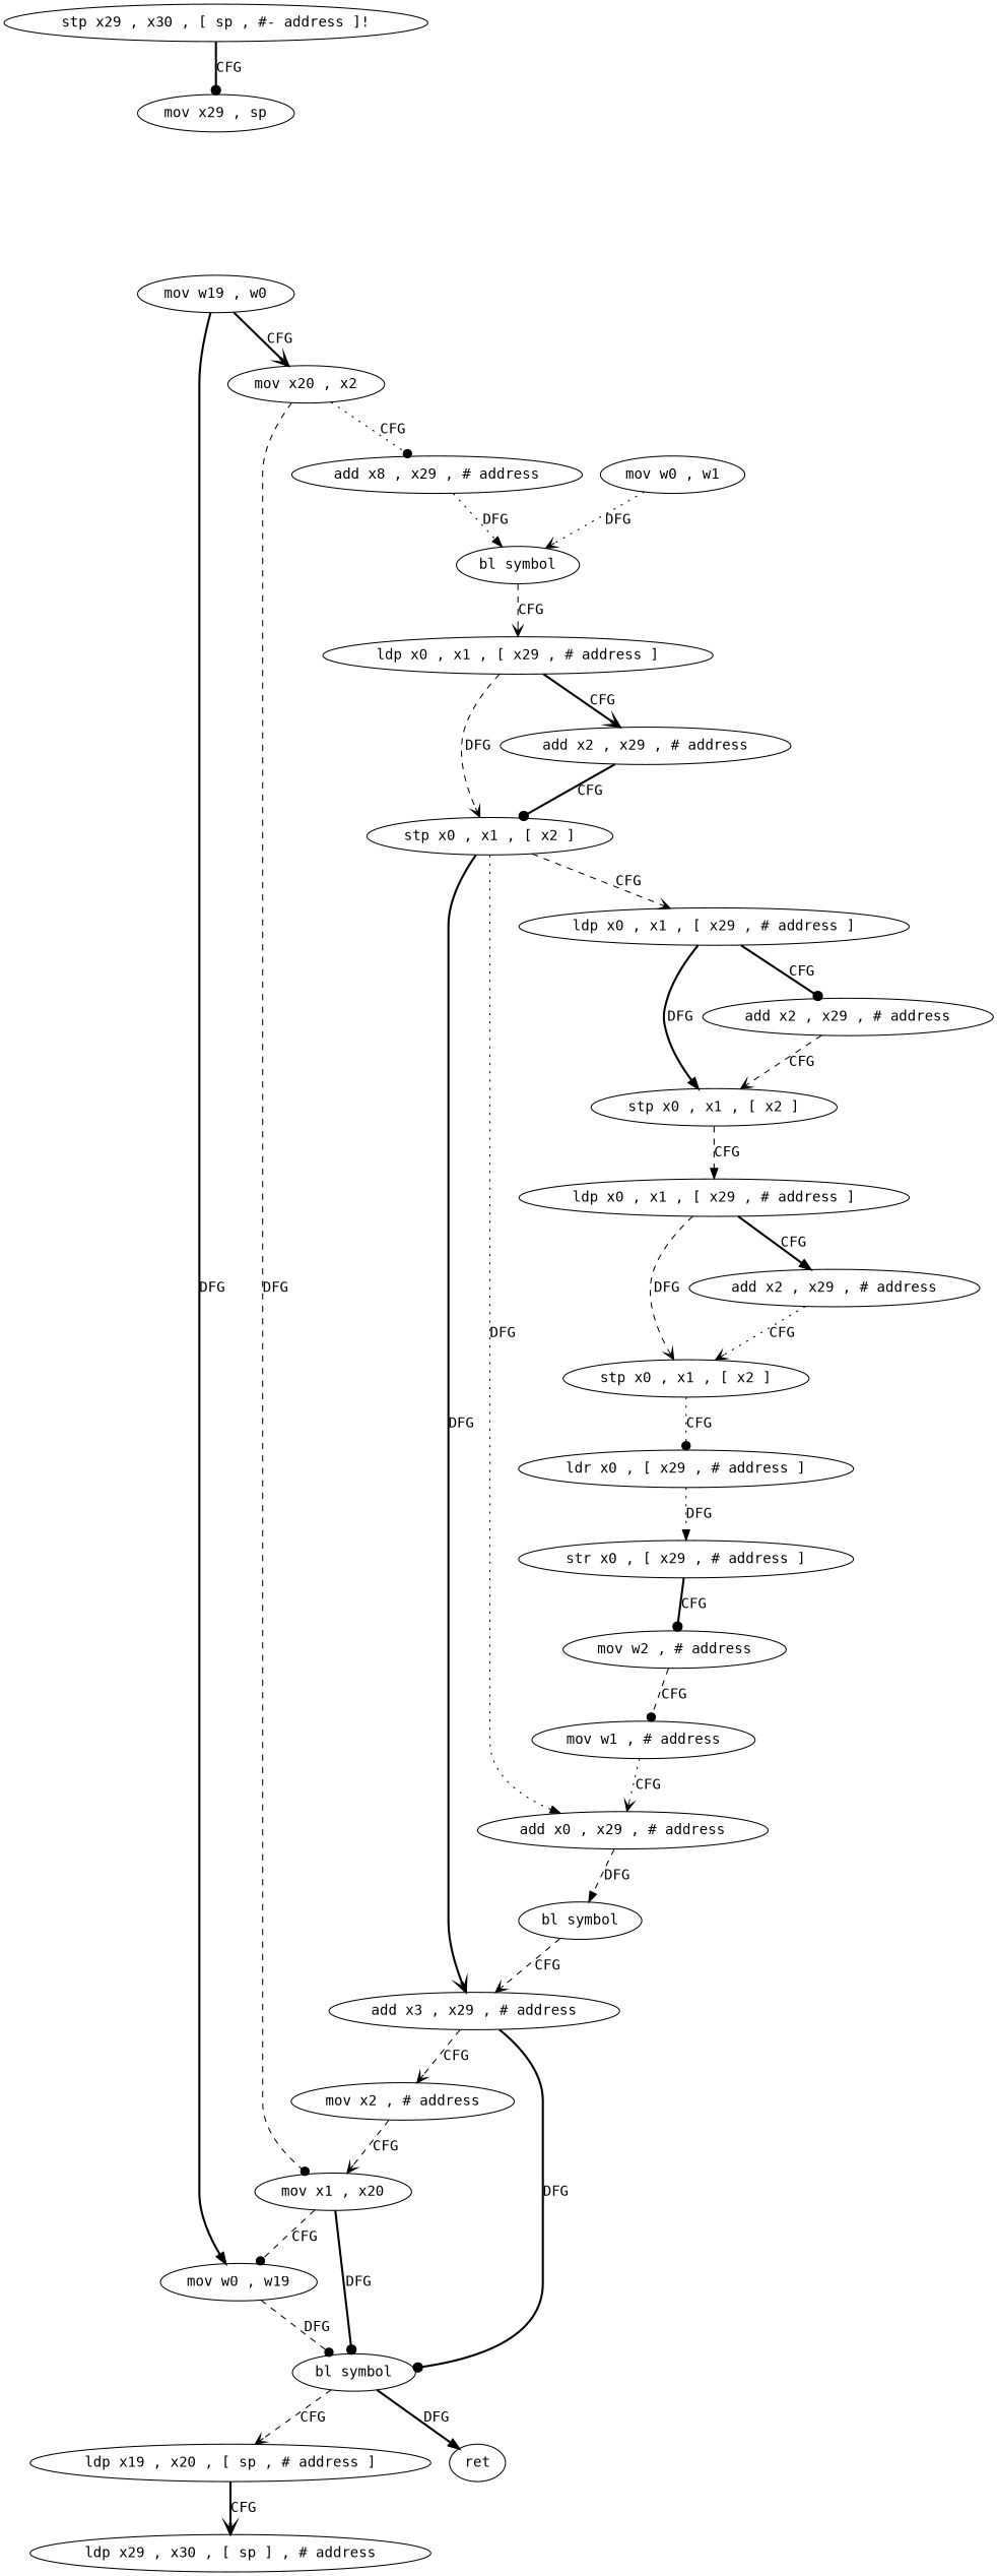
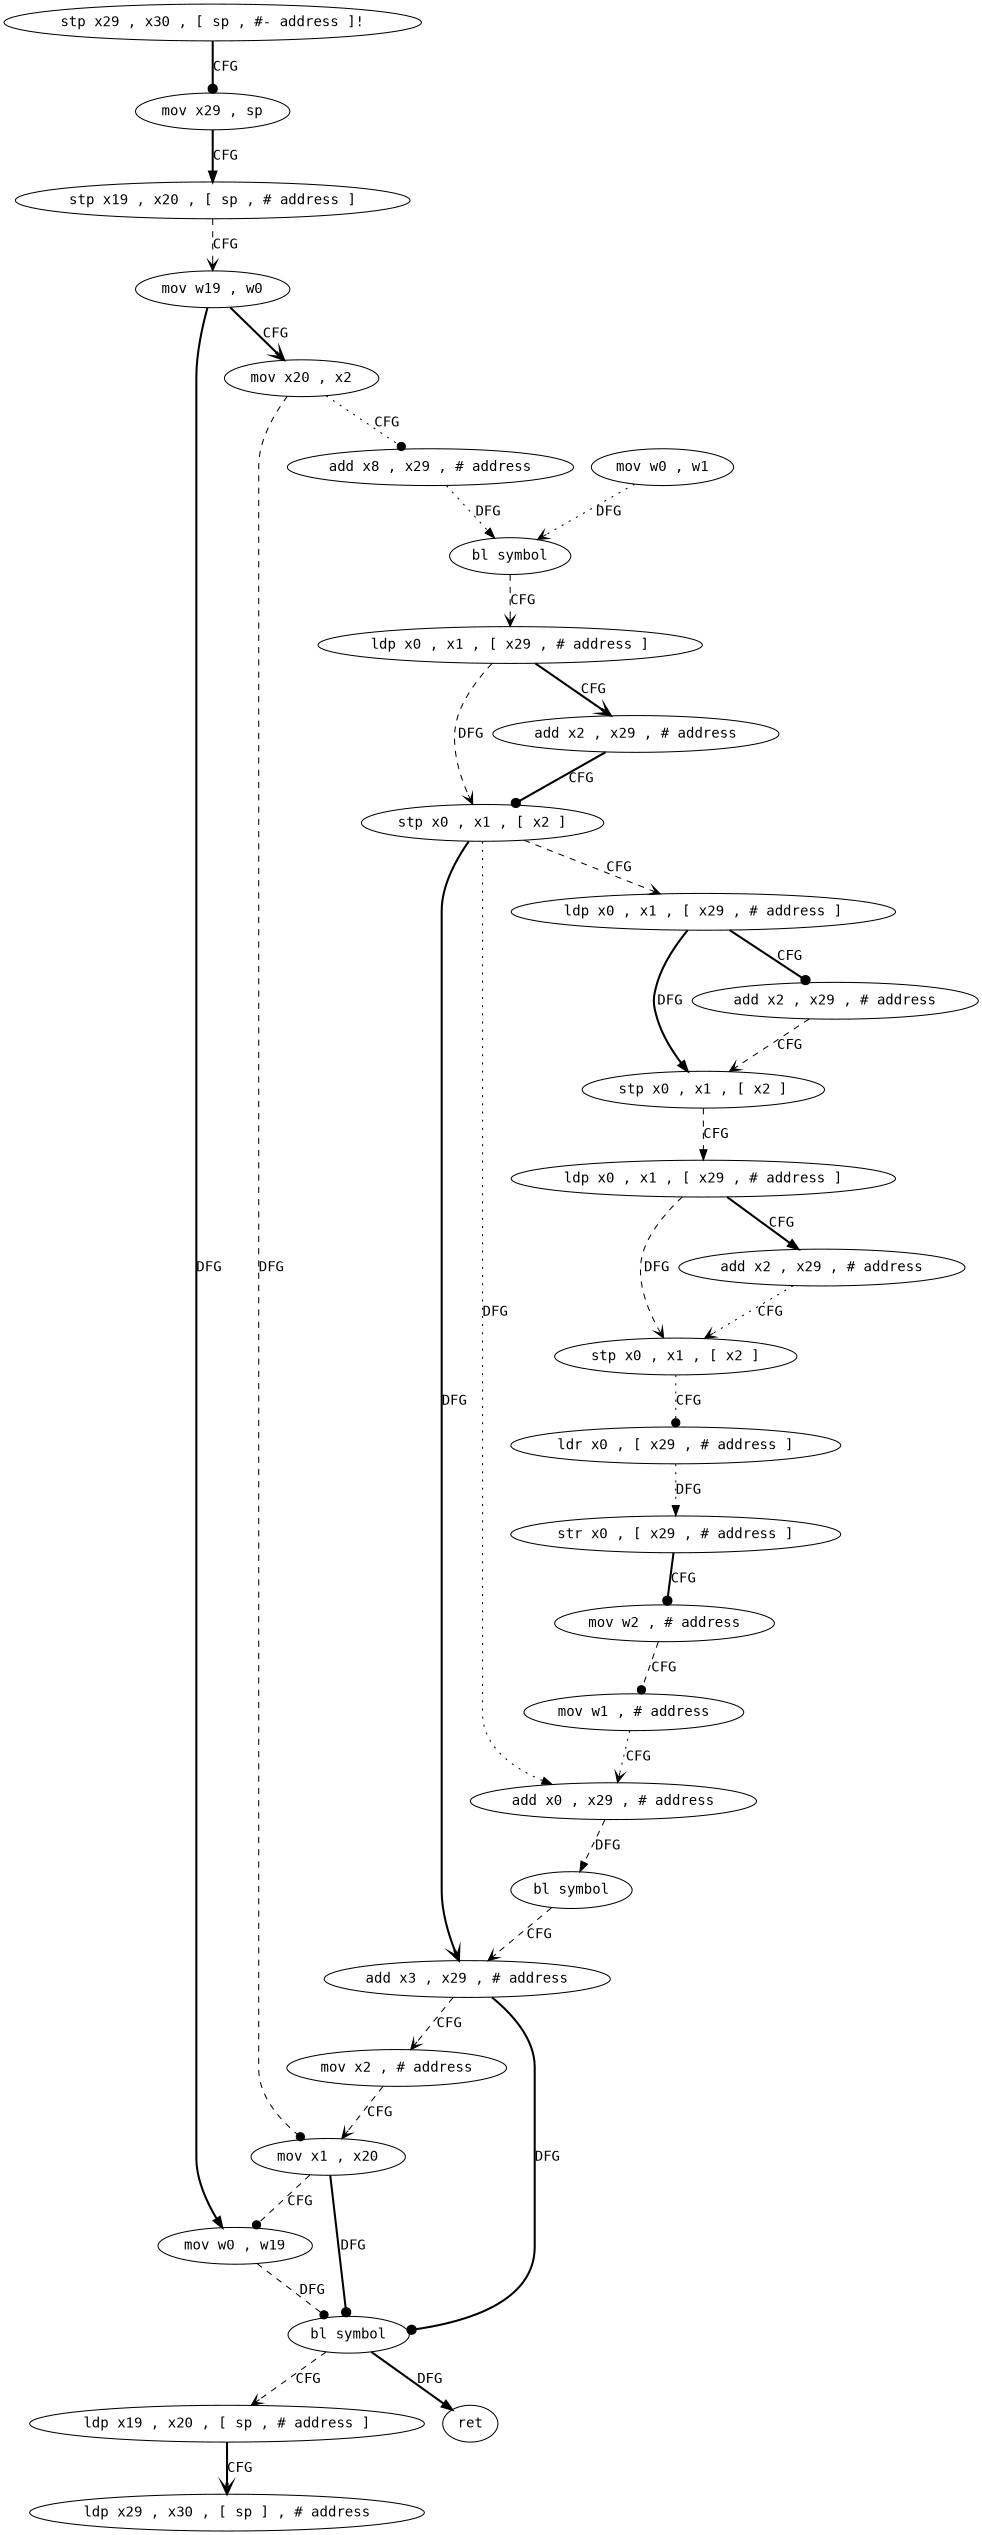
  digraph {
    fontname="DejaVu Sans Mono"
    node [fontname="DejaVu Sans Mono"]
    edge [arrowhead=vee fontname="DejaVu Sans Mono" style=dashed]
    n1 [label="stp x29 , x30 , [ sp , #- address ]!"]
    n2 [label="mov x29 , sp"]
+   n3 [label="stp x19 , x20 , [ sp , # address ]"]
    n4 [label="mov w19 , w0"]
    n5 [label="mov x20 , x2"]
    n6 [label="mov w0 , w19"]
    n7 [label="add x8 , x29 , # address"]
    n8 [label="mov x1 , x20"]
    n9 [label="bl symbol"]
    n10 [label="bl symbol"]
    n11 [label="mov w0 , w1"]
    n12 [label="ldp x0 , x1 , [ x29 , # address ]"]
    n13 [label="add x2 , x29 , # address"]
    n14 [label="stp x0 , x1 , [ x2 ]"]
    n15 [label="ldp x0 , x1 , [ x29 , # address ]"]
    n16 [label="add x0 , x29 , # address"]
    n17 [label="add x3 , x29 , # address"]
    n18 [label="add x2 , x29 , # address"]
    n19 [label="stp x0 , x1 , [ x2 ]"]
    n20 [label="bl symbol"]
    n21 [label="mov x2 , # address"]
    n22 [label="ldp x0 , x1 , [ x29 , # address ]"]
    n23 [label="add x2 , x29 , # address"]
    n24 [label="stp x0 , x1 , [ x2 ]"]
    n25 [label="ldr x0 , [ x29 , # address ]"]
    n26 [label="str x0 , [ x29 , # address ]"]
    n27 [label="mov w2 , # address"]
    n28 [label="mov w1 , # address"]
    n29 [label="ldp x19 , x20 , [ sp , # address ]"]
    n30 [label=ret]
    n31 [label="ldp x29 , x30 , [ sp ] , # address"]
    n1 -> n2 [arrowhead=dot label=CFG style=bold]
+   n2 -> n3 [arrowhead=normal label=CFG style=bold]
+   n3 -> n4 [label=CFG]
    n4 -> n5 [label=CFG style=bold]
    n4 -> n6 [arrowhead=normal label=DFG style=bold]
    n5 -> n7 [arrowhead=dot label=CFG style=dotted]
    n5 -> n8 [arrowhead=dot label=DFG]
    n6 -> n9 [arrowhead=dot label=DFG]
    n7 -> n10 [arrowhead=normal label=DFG style=dotted]
    n8 -> n6 [arrowhead=dot label=CFG]
    n8 -> n9 [arrowhead=dot label=DFG style=bold]
    n9 -> n29 [label=CFG]
    n9 -> n30 [arrowhead=normal label=DFG style=bold]
    n10 -> n12 [label=CFG]
    n11 -> n10 [label=DFG style=dotted]
    n12 -> n13 [label=CFG style=bold]
    n12 -> n14 [label=DFG]
    n13 -> n14 [arrowhead=dot label=CFG style=bold]
    n14 -> n15 [label=CFG]
    n14 -> n16 [arrowhead=normal label=DFG style=dotted]
    n14 -> n17 [label=DFG style=bold]
    n15 -> n18 [arrowhead=dot label=CFG style=bold]
    n15 -> n19 [arrowhead=normal label=DFG style=bold]
    n16 -> n20 [arrowhead=normal label=DFG]
    n17 -> n9 [arrowhead=dot label=DFG style=bold]
    n17 -> n21 [label=CFG]
    n18 -> n19 [label=CFG]
    n19 -> n22 [arrowhead=normal label=CFG]
    n20 -> n17 [label=CFG]
    n21 -> n8 [label=CFG]
    n22 -> n23 [arrowhead=normal label=CFG style=bold]
    n22 -> n24 [label=DFG]
    n23 -> n24 [label=CFG style=dotted]
    n24 -> n25 [arrowhead=dot label=CFG style=dotted]
    n25 -> n26 [arrowhead=normal label=DFG style=dotted]
    n26 -> n27 [arrowhead=dot label=CFG style=bold]
    n27 -> n28 [arrowhead=dot label=CFG]
    n28 -> n16 [label=CFG style=dotted]
    n29 -> n31 [label=CFG style=bold]
  }
